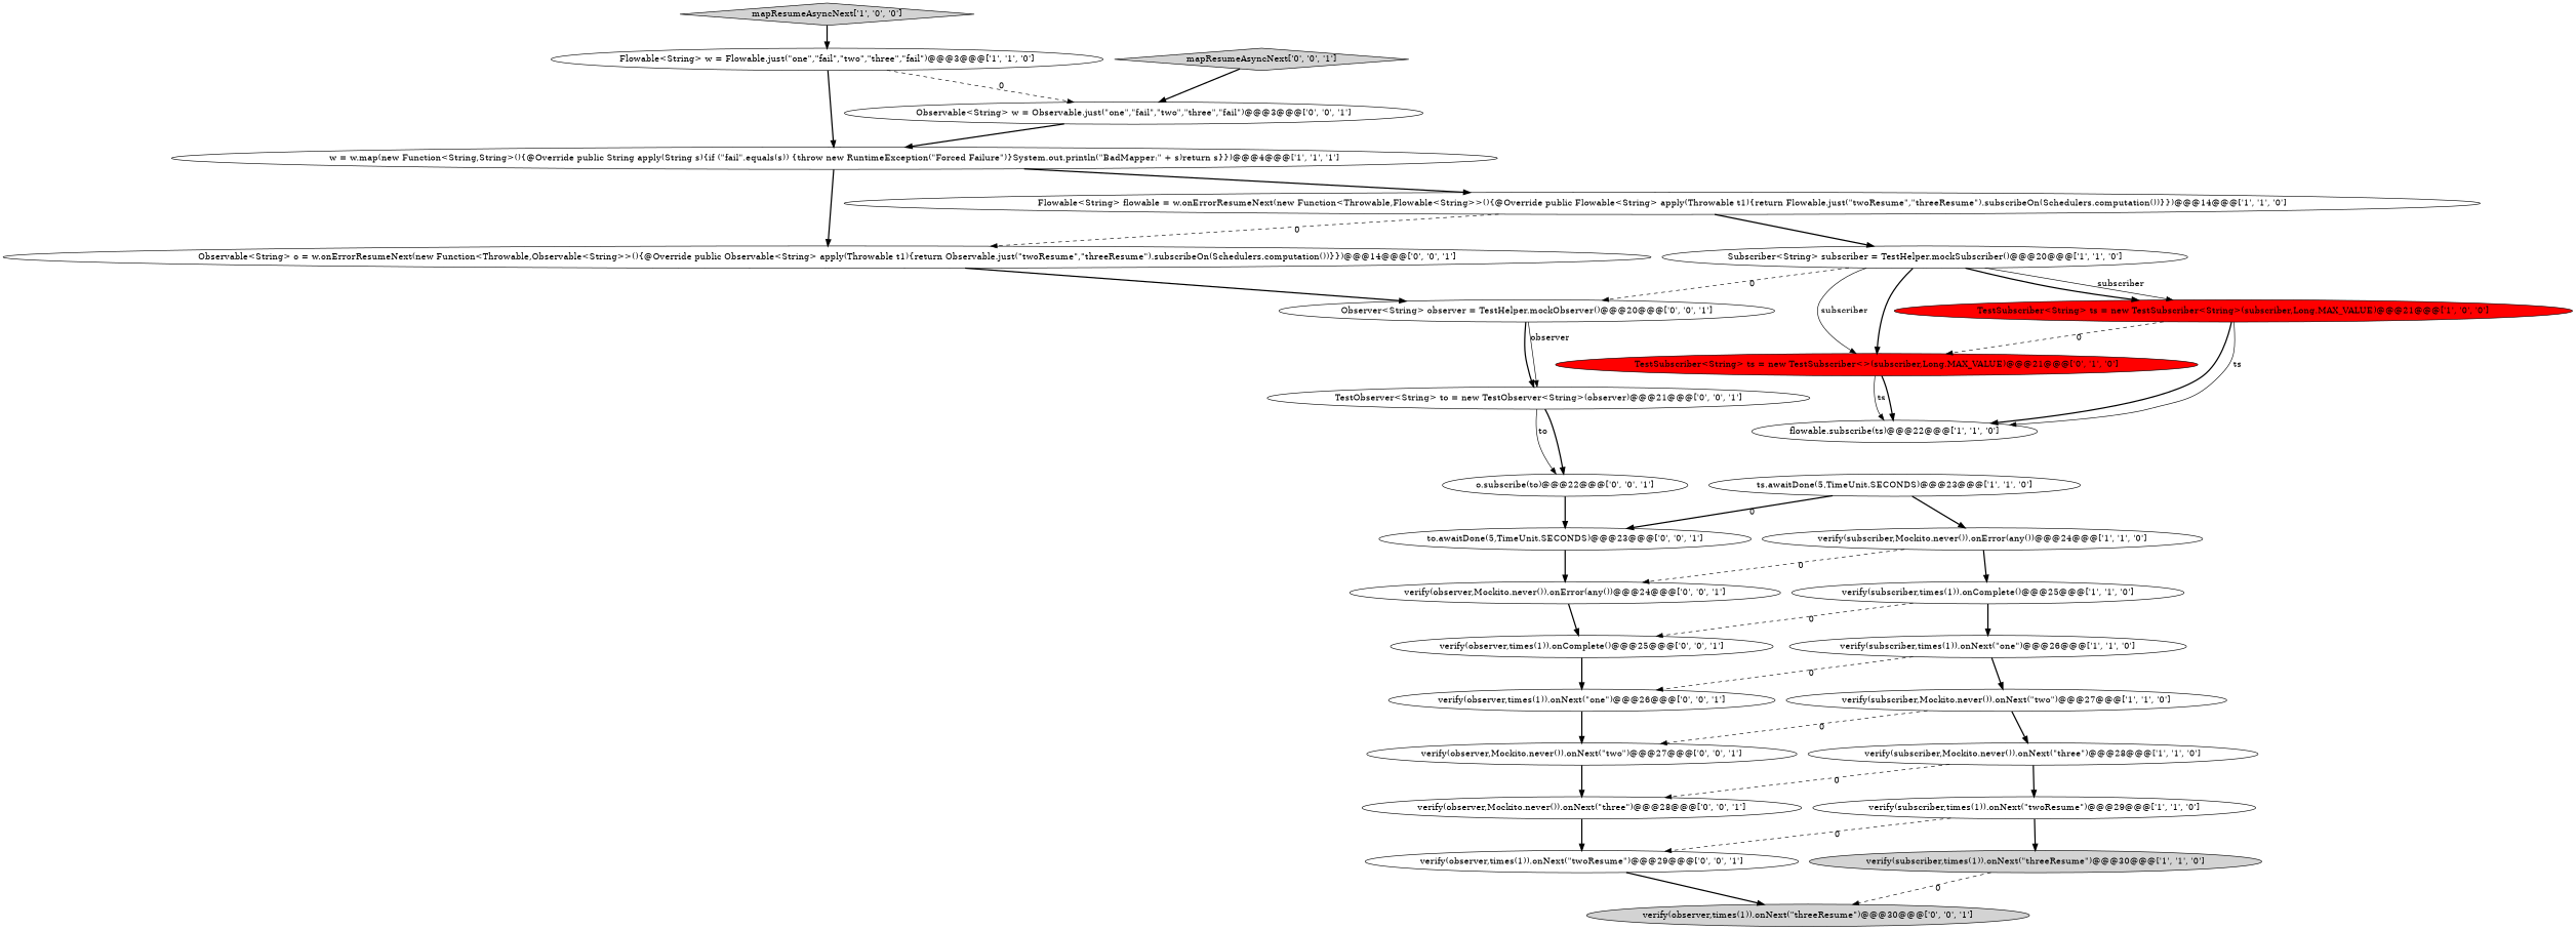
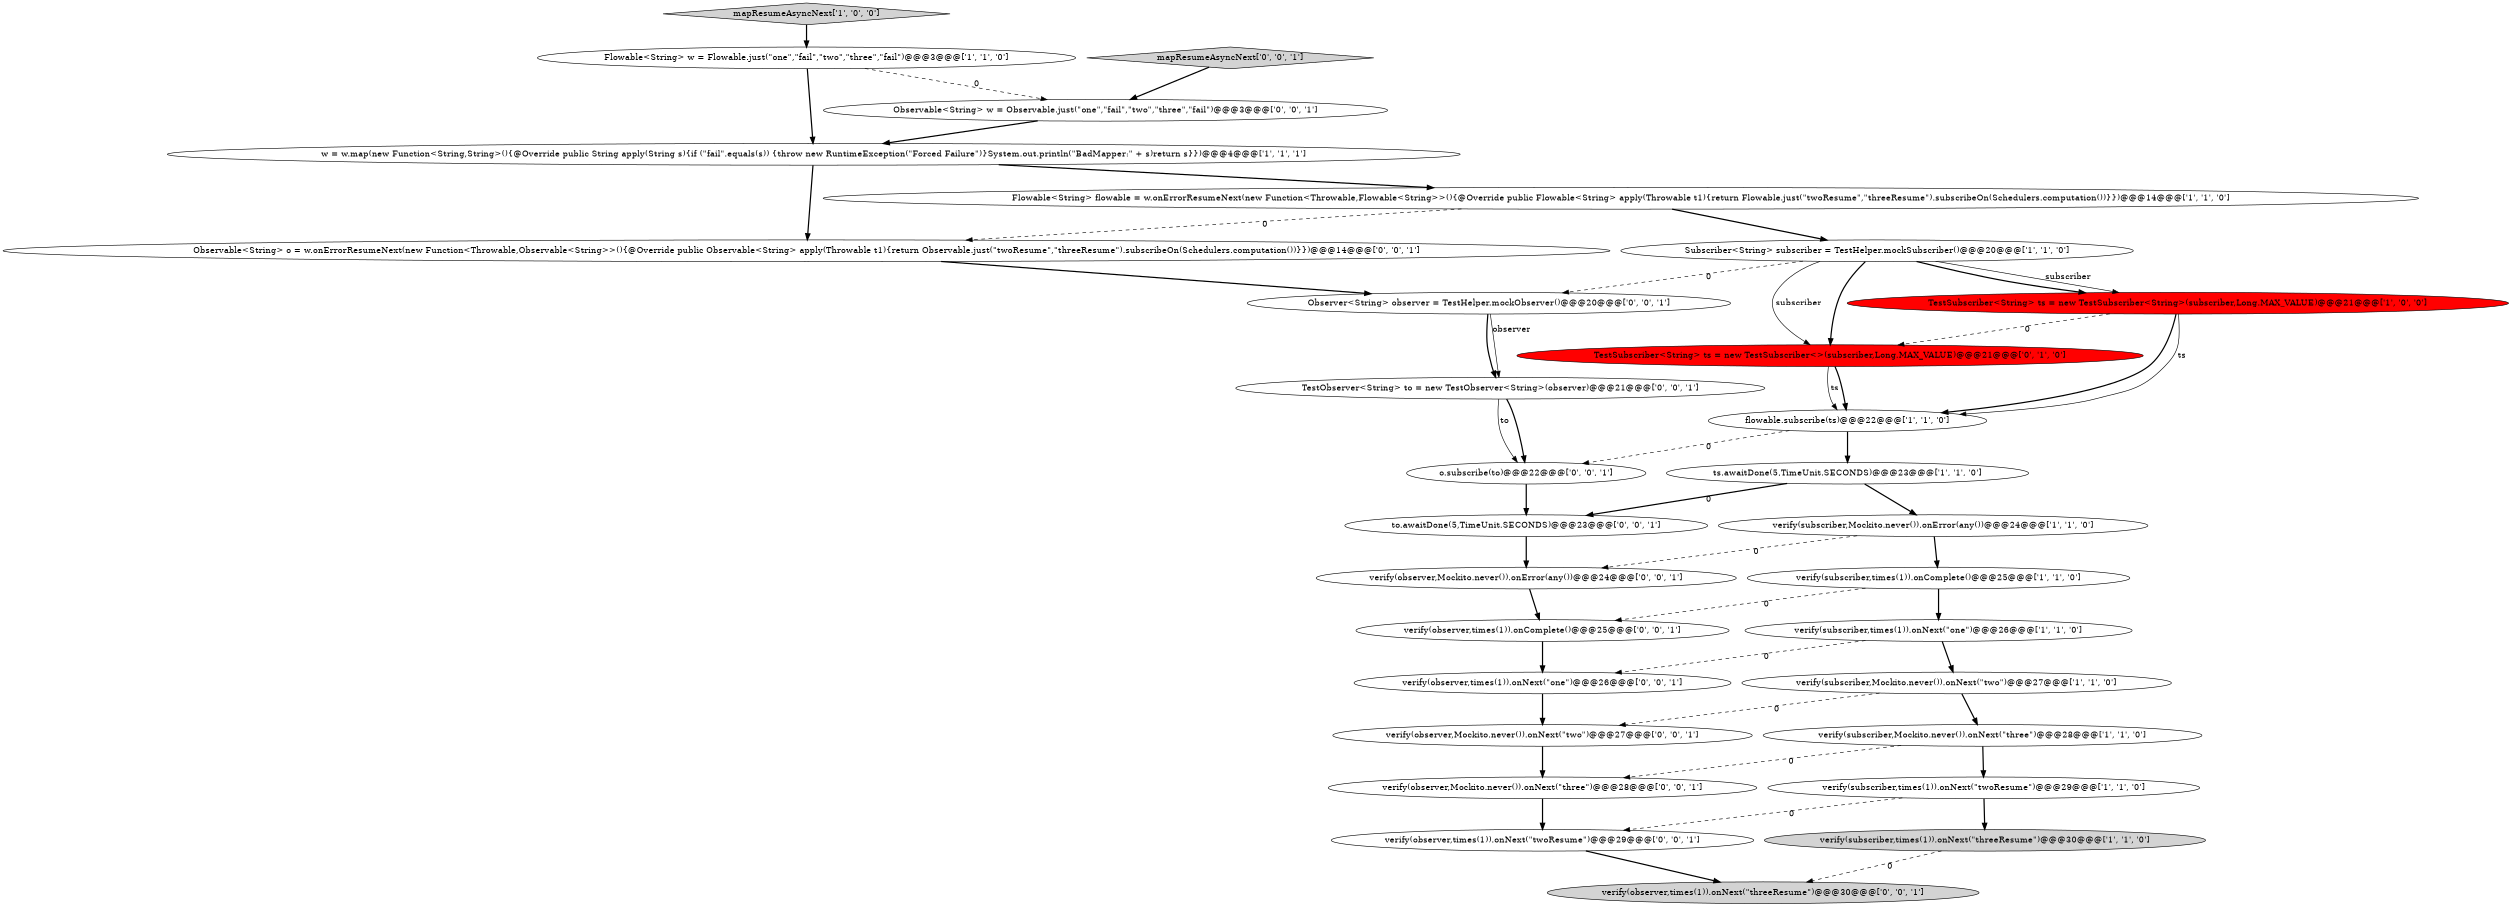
  digraph {
    node [fillcolor=white shape=ellipse style=filled]
    edge [style=bold]
    n1 [label="flowable.subscribe(ts)@@@22@@@['1', '1', '0']"]
    n2 [label="o.subscribe(to)@@@22@@@['0', '0', '1']"]
    n3 [label="ts.awaitDone(5,TimeUnit.SECONDS)@@@23@@@['1', '1', '0']"]
    n4 [label="to.awaitDone(5,TimeUnit.SECONDS)@@@23@@@['0', '0', '1']"]
    n5 [label="verify(subscriber,Mockito.never()).onError(any())@@@24@@@['1', '1', '0']"]
    n6 [label="Observable<String> w = Observable.just(\"one\",\"fail\",\"two\",\"three\",\"fail\")@@@3@@@['0', '0', '1']"]
    n7 [label="w = w.map(new Function<String,String>(){@Override public String apply(String s){if (\"fail\".equals(s)) {throw new RuntimeException(\"Forced Failure\")}System.out.println(\"BadMapper:\" + s)return s}})@@@4@@@['1', '1', '1']"]
    n8 [label="Observable<String> o = w.onErrorResumeNext(new Function<Throwable,Observable<String>>(){@Override public Observable<String> apply(Throwable t1){return Observable.just(\"twoResume\",\"threeResume\").subscribeOn(Schedulers.computation())}})@@@14@@@['0', '0', '1']"]
    n9 [label="Flowable<String> flowable = w.onErrorResumeNext(new Function<Throwable,Flowable<String>>(){@Override public Flowable<String> apply(Throwable t1){return Flowable.just(\"twoResume\",\"threeResume\").subscribeOn(Schedulers.computation())}})@@@14@@@['1', '1', '0']"]
    n10 [label="verify(subscriber,Mockito.never()).onNext(\"two\")@@@27@@@['1', '1', '0']"]
    n11 [label="verify(observer,Mockito.never()).onNext(\"two\")@@@27@@@['0', '0', '1']"]
    n12 [label="verify(subscriber,Mockito.never()).onNext(\"three\")@@@28@@@['1', '1', '0']"]
    n13 [label="verify(observer,Mockito.never()).onNext(\"three\")@@@28@@@['0', '0', '1']"]
    n14 [label="verify(subscriber,times(1)).onNext(\"twoResume\")@@@29@@@['1', '1', '0']"]
    n15 [label="Observer<String> observer = TestHelper.mockObserver()@@@20@@@['0', '0', '1']"]
    n16 [label="Subscriber<String> subscriber = TestHelper.mockSubscriber()@@@20@@@['1', '1', '0']"]
    n17 [label="verify(observer,Mockito.never()).onError(any())@@@24@@@['0', '0', '1']"]
    n18 [fillcolor=red label="TestSubscriber<String> ts = new TestSubscriber<>(subscriber,Long.MAX_VALUE)@@@21@@@['0', '1', '0']"]
    n19 [fillcolor=lightgray label="verify(observer,times(1)).onNext(\"threeResume\")@@@30@@@['0', '0', '1']"]
    n20 [label="Flowable<String> w = Flowable.just(\"one\",\"fail\",\"two\",\"three\",\"fail\")@@@3@@@['1', '1', '0']"]
    n21 [fillcolor=red label="TestSubscriber<String> ts = new TestSubscriber<String>(subscriber,Long.MAX_VALUE)@@@21@@@['1', '0', '0']"]
    n22 [label="verify(subscriber,times(1)).onComplete()@@@25@@@['1', '1', '0']"]
    n23 [label="verify(observer,times(1)).onComplete()@@@25@@@['0', '0', '1']"]
    n24 [label="verify(subscriber,times(1)).onNext(\"one\")@@@26@@@['1', '1', '0']"]
    n25 [label="verify(observer,times(1)).onNext(\"one\")@@@26@@@['0', '0', '1']"]
    n26 [label="TestObserver<String> to = new TestObserver<String>(observer)@@@21@@@['0', '0', '1']"]
    n27 [label="verify(observer,times(1)).onNext(\"twoResume\")@@@29@@@['0', '0', '1']"]
    n28 [fillcolor=lightgray label="verify(subscriber,times(1)).onNext(\"threeResume\")@@@30@@@['1', '1', '0']"]
    n29 [fillcolor=lightgray label="mapResumeAsyncNext['0', '0', '1']" shape=diamond]
    n30 [fillcolor=lightgray label="mapResumeAsyncNext['1', '0', '0']" shape=diamond]
+   n1 -> n2 [label=0 style=dashed]
+   n1 -> n3
    n2 -> n4
    n3 -> n4 [label=0]
    n3 -> n5
    n4 -> n17
    n5 -> n17 [label=0 style=dashed]
    n5 -> n22
    n6 -> n7
    n7 -> n8
    n7 -> n9
    n8 -> n15
    n9 -> n8 [label=0 style=dashed]
    n9 -> n16
    n10 -> n11 [label=0 style=dashed]
    n10 -> n12
    n11 -> n13
    n12 -> n13 [label=0 style=dashed]
    n12 -> n14
    n13 -> n27
    n14 -> n27 [label=0 style=dashed]
    n14 -> n28
    n15 -> n26
    n15 -> n26 [label=observer style=solid]
    n16 -> n15 [label=0 style=dashed]
    n16 -> n18 [label=subscriber style=solid]
    n16 -> n18
    n16 -> n21
    n16 -> n21 [label=subscriber style=solid]
    n17 -> n23
    n18 -> n1 [label=ts style=solid]
    n18 -> n1
    n20 -> n6 [label=0 style=dashed]
    n20 -> n7
    n21 -> n1
    n21 -> n1 [label=ts style=solid]
    n21 -> n18 [label=0 style=dashed]
    n22 -> n23 [label=0 style=dashed]
    n22 -> n24
    n23 -> n25
    n24 -> n10
    n24 -> n25 [label=0 style=dashed]
    n25 -> n11
    n26 -> n2
    n26 -> n2 [label=to style=solid]
    n27 -> n19
    n28 -> n19 [label=0 style=dashed]
    n29 -> n6
    n30 -> n20
  }
